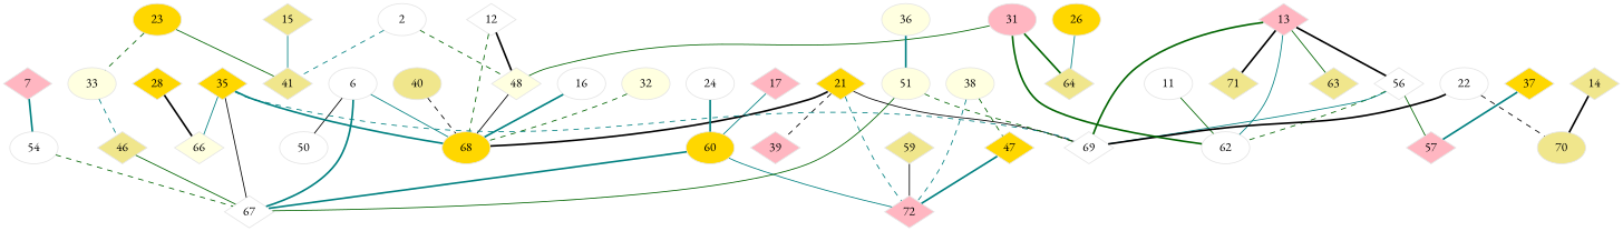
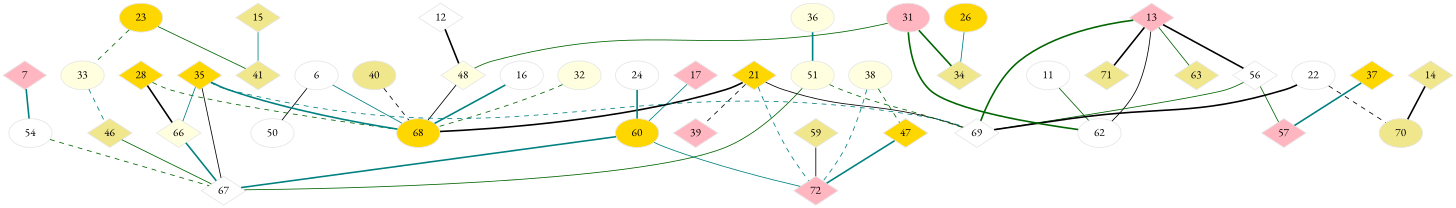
  graph {
    fontname="EB Garamond"
    node [color=gray90 fillcolor=white fontname="EB Garamond" shape=diamond style=filled]
    edge [color=teal fontname="EB Garamond" style=solid weight=1.0]
-   2 [shape=ellipse]
    41 [fillcolor=khaki]
    48 [fillcolor=lightyellow]
    68 [fillcolor=gold shape=ellipse]
    6 [shape=ellipse]
    50 [shape=ellipse]
    7 [fillcolor=lightpink]
    54 [shape=ellipse]
    67
    11 [shape=ellipse]
    62 [shape=ellipse]
    12
    13 [fillcolor=lightpink]
    56
    63 [fillcolor=khaki]
    69
    71 [fillcolor=khaki]
    57 [fillcolor=lightpink]
    14 [fillcolor=khaki]
    70 [fillcolor=khaki shape=ellipse]
    15 [fillcolor=khaki]
    16 [shape=ellipse]
    17 [fillcolor=lightpink]
    60 [fillcolor=gold shape=ellipse]
    72 [fillcolor=lightpink]
    21 [fillcolor=gold]
    39 [fillcolor=lightpink]
    22 [shape=ellipse]
-   64 [fillcolor=khaki]
+   64 [fillcolor=khaki label=34]
    23 [fillcolor=gold shape=ellipse]
    33 [fillcolor=lightyellow shape=ellipse]
    46 [fillcolor=khaki]
    24 [shape=ellipse]
    26 [fillcolor=gold shape=ellipse]
    28 [fillcolor=gold]
    66 [fillcolor=lightyellow]
    31 [fillcolor=lightpink shape=ellipse]
    32 [fillcolor=lightyellow shape=ellipse]
    35 [fillcolor=gold]
    36 [fillcolor=lightyellow shape=ellipse]
    51 [fillcolor=lightyellow shape=ellipse]
    37 [fillcolor=gold]
    38 [fillcolor=lightyellow shape=ellipse]
    47 [fillcolor=gold]
    40 [fillcolor=khaki shape=ellipse]
    59 [fillcolor=khaki]
-   2 -- 41 [style=dashed]
-   2 -- 48 [color=darkgreen style=dashed]
    48 -- 68 [color=black]
    6 -- 68
    6 -- 50 [color=black]
    7 -- 54 [style=bold]
    54 -- 67 [color=darkgreen style=dashed]
    11 -- 62 [color=darkgreen]
    12 -- 48 [color=black style=bold]
-   12 -- 68 [color=darkgreen style=dashed]
-   13 -- 62
+   28 -- 68 [color=darkgreen style=dashed]
+   13 -- 62 [color=black]
    13 -- 56 [color=black style=bold]
    13 -- 63 [color=darkgreen]
    13 -- 69 [color=darkgreen style=bold]
    13 -- 71 [color=black style=bold]
-   56 -- 62 [color=darkgreen style=dashed]
-   56 -- 69
+   56 -- 69 [color=darkgreen]
    56 -- 57 [color=darkgreen]
    14 -- 70 [color=black style=bold]
    15 -- 41
    16 -- 68 [style=bold]
    17 -- 60
    60 -- 67 [style=bold]
    60 -- 72
    21 -- 68 [color=black style=bold]
    21 -- 69 [color=black]
    21 -- 72 [style=dashed]
    21 -- 39 [color=black style=dashed]
    22 -- 69 [color=black style=bold]
    22 -- 70 [color=black style=dashed]
    23 -- 41 [color=darkgreen]
    23 -- 33 [color=darkgreen style=dashed]
    33 -- 46 [style=dashed]
    46 -- 67 [color=darkgreen]
    24 -- 60 [style=bold]
    26 -- 64
    28 -- 66 [color=black style=bold]
-   6 -- 67 [style=bold]
+   66 -- 67 [style=bold]
    31 -- 48 [color=darkgreen]
    31 -- 62 [color=darkgreen style=bold]
    31 -- 64 [color=darkgreen style=bold]
    32 -- 68 [color=darkgreen style=dashed]
    35 -- 68 [style=bold]
    35 -- 67 [color=black]
    35 -- 69 [style=dashed]
    35 -- 66
    36 -- 51 [style=bold]
    51 -- 67 [color=darkgreen]
    51 -- 69 [color=darkgreen style=dashed]
    37 -- 57 [style=bold]
    38 -- 72 [style=dashed]
    38 -- 47 [color=darkgreen style=dashed]
    47 -- 72 [style=bold]
    40 -- 68 [color=black style=dashed]
    59 -- 72 [color=black]
  }
